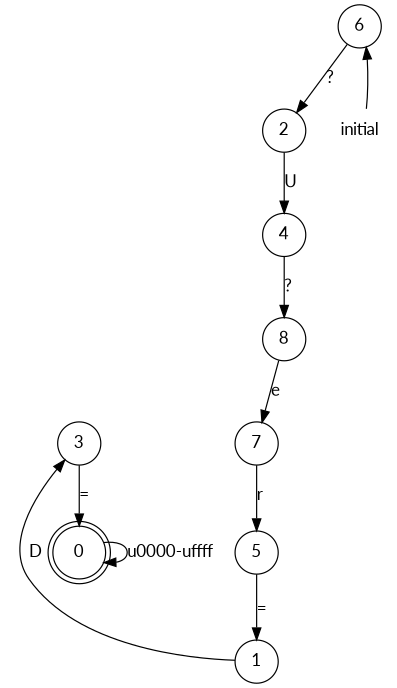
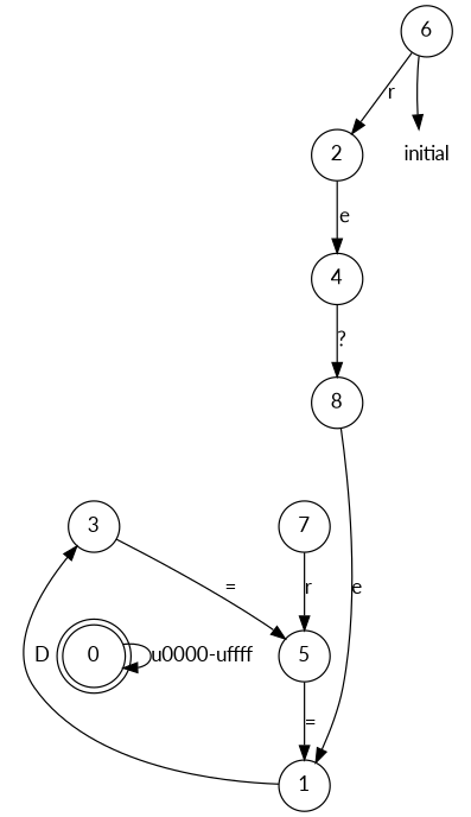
  digraph {
    fontname=Lato
    rankdir=TB
    node [fontname=Lato shape=circle]
    edge [fontname=Lato]
    0 [shape=doublecircle]
    1
    3
    2
    4
    8
    7
    5
    6
    initial [shape=plaintext]
    0 -> 0 [label="\u0000-\uffff"]
    1 -> 3 [label=D]
-   3 -> 0 [label="="]
-   2 -> 4 [label=U]
+   3 -> 5 [label="="]
+   2 -> 4 [label=e]
    4 -> 8 [label="?"]
-   8 -> 7 [label=e]
+   8 -> 1 [label=e]
    7 -> 5 [label=r]
    5 -> 1 [label="="]
-   6 -> 2 [label="?"]
-   initial -> 6
+   6 -> 2 [label=r]
+   6 -> initial
  }
